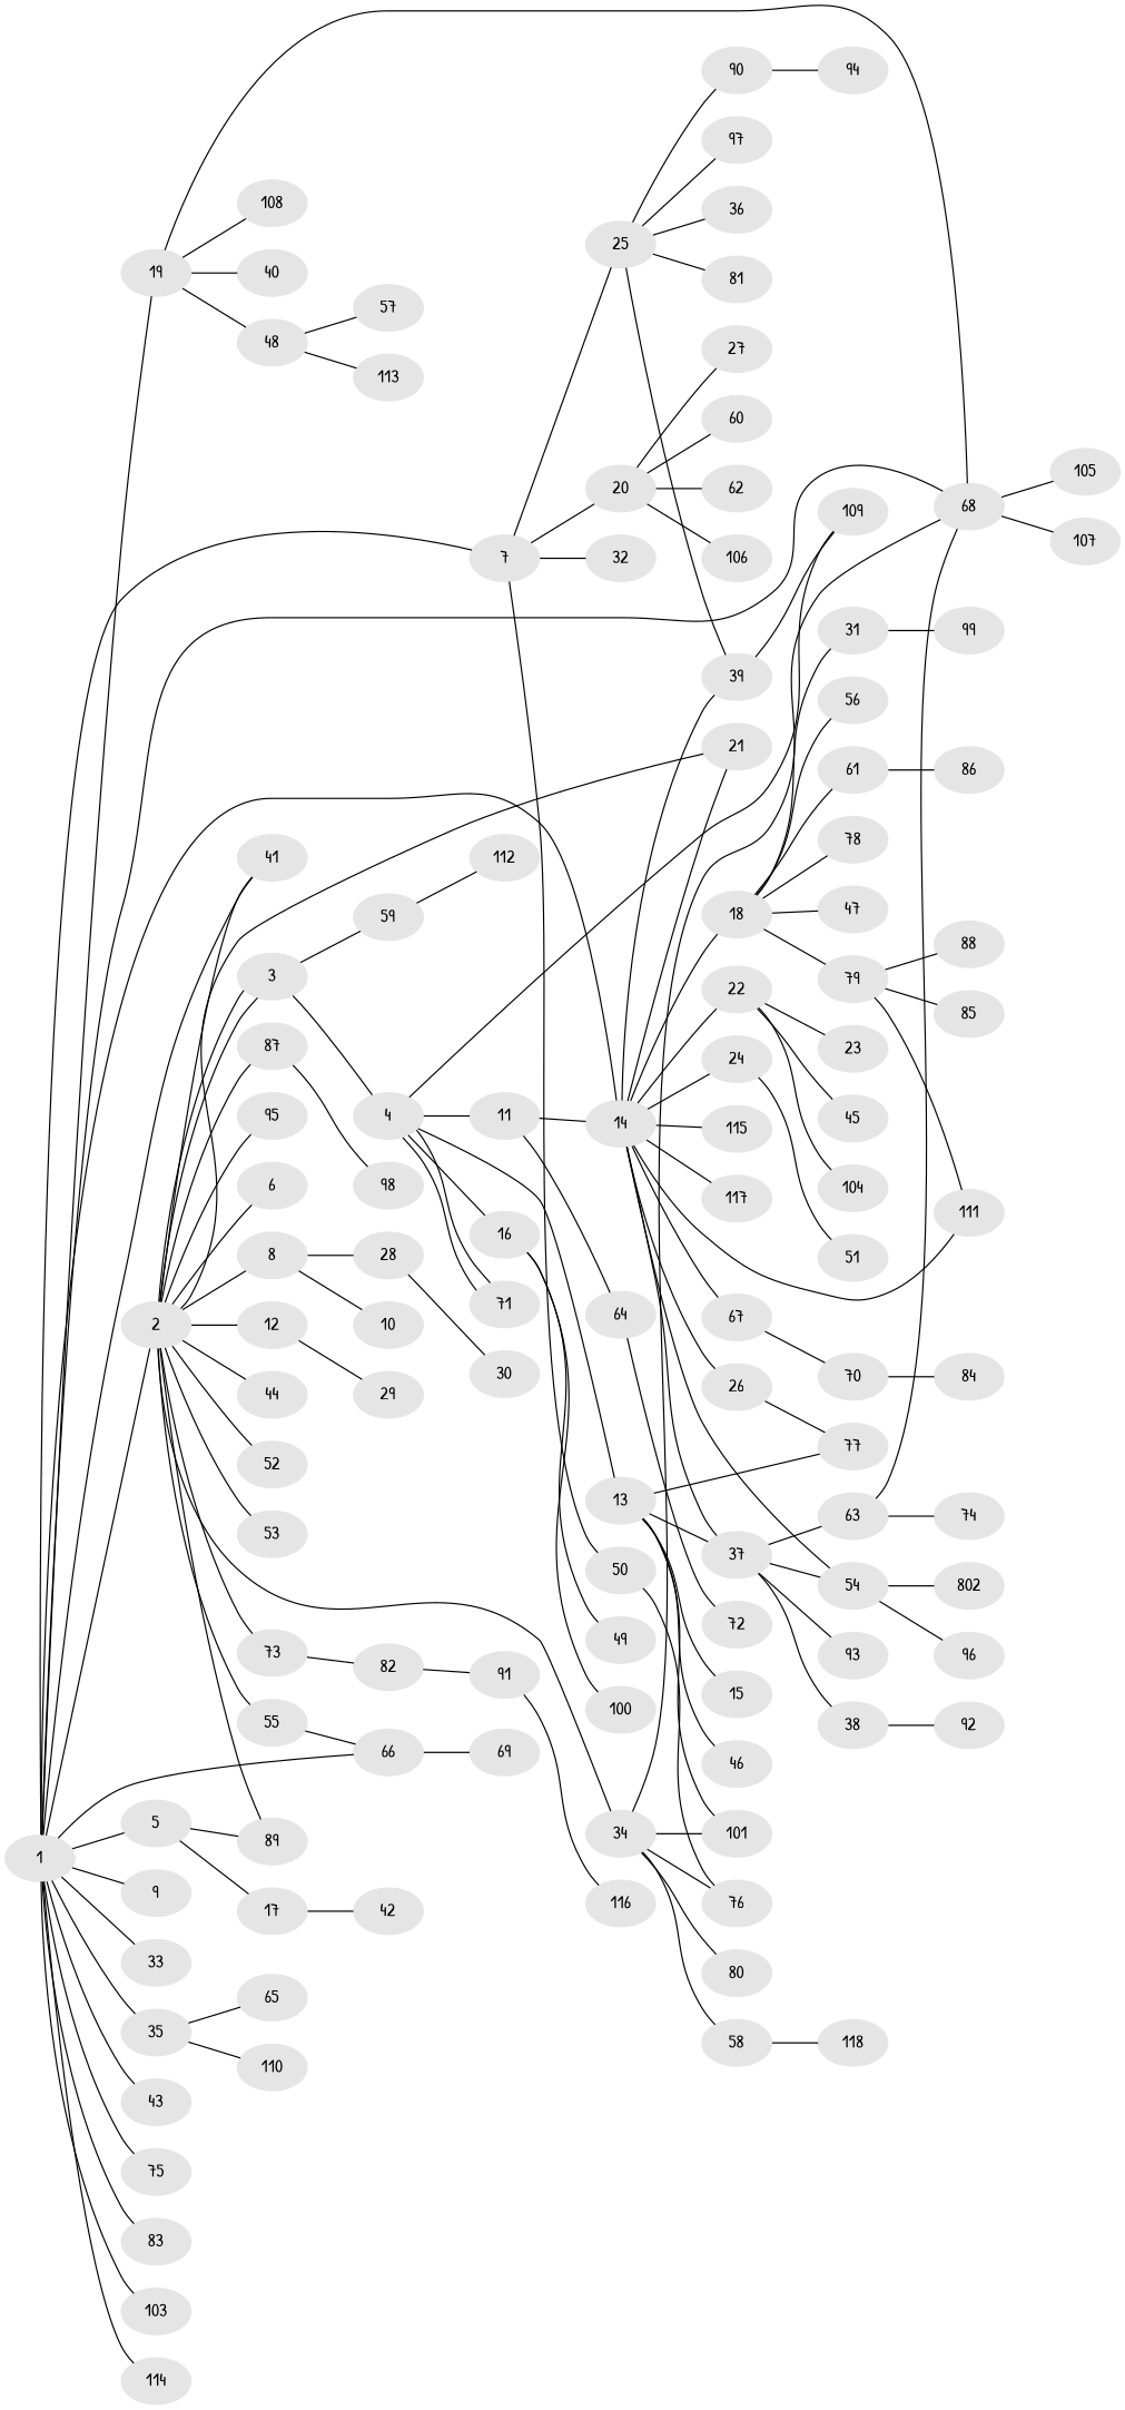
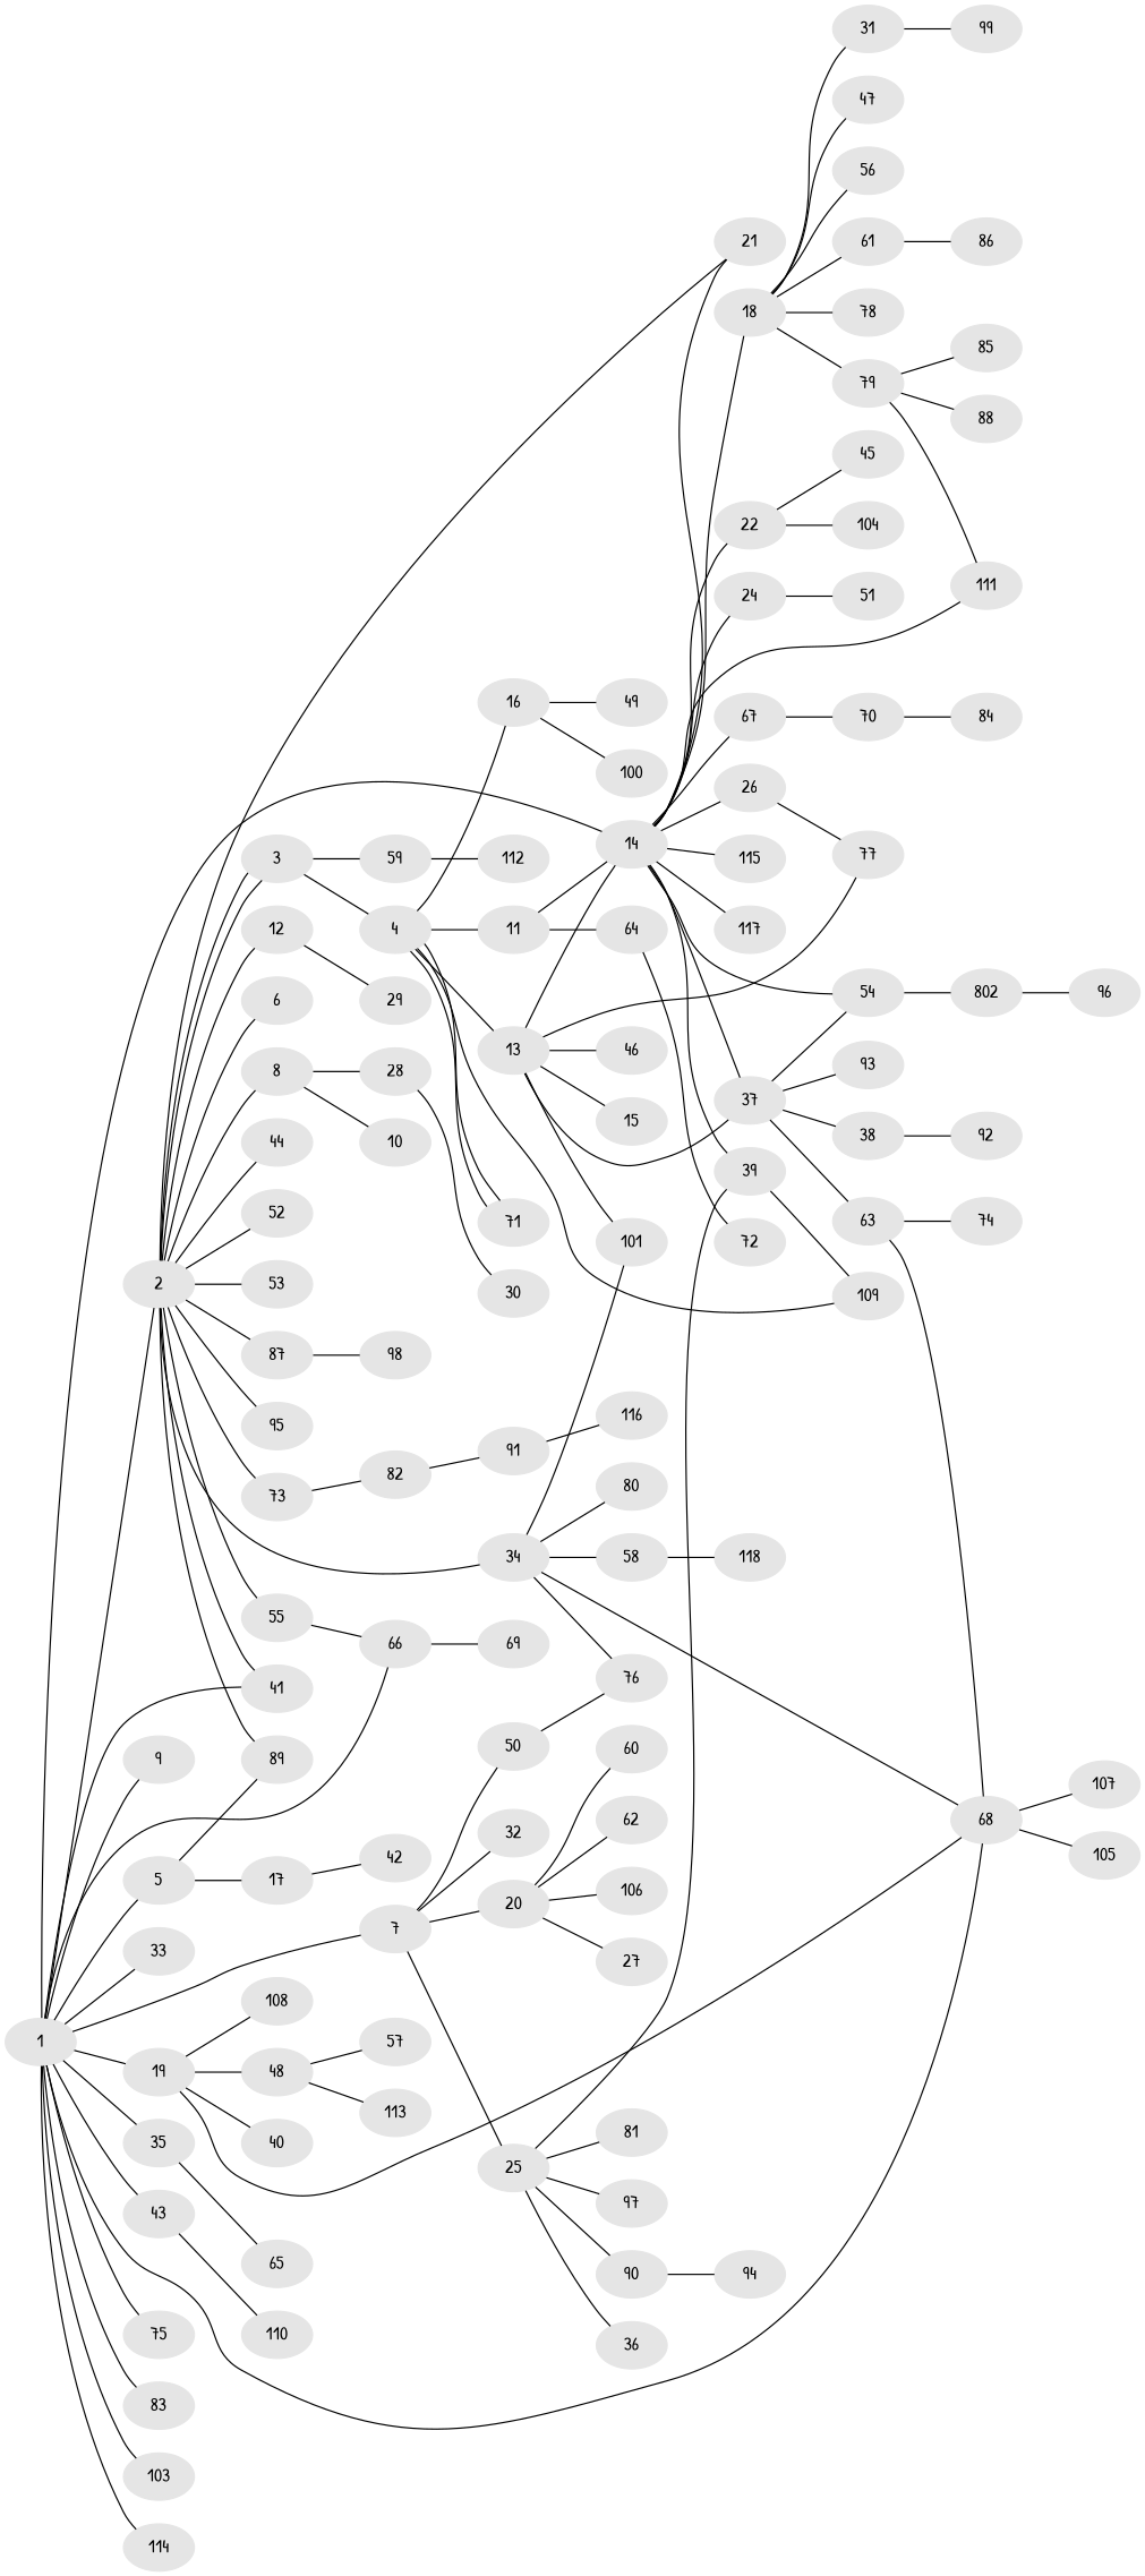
  graph {
    fontname="Patrick Hand"
    rankdir=LR
    node [color=gray90 fontname="Patrick Hand" style=filled]
    edge [fontname="Patrick Hand"]
    1
    2
    5
    7
    9
    14
    19
    33
    35
    41
    43
    66
    68
    75
    83
    103
    114
    3
    6
    8
    12
    21
    34
    44
    52
    53
    55
    73
    87
    89
    95
    17
    20
    25
    32
    50
    37
    18
    22
    24
    26
    39
    54
    67
    111
    115
    117
    40
    48
    108
    65
    110
    69
    105
    107
    4
    59
    10
    28
    29
    101
    58
    76
    80
    82
    98
    11
    13
    16
    71
    109
    112
    64
    15
    46
    77
    49
    100
    42
    27
    60
    62
    106
    36
    81
    90
    97
    30
    72
    38
    63
    93
    31
    47
    56
    61
    78
    79
-   23
    45
    104
    51
    96
    n104 [label=802]
    70
    99
    86
    85
    88
    57
    113
    94
    118
    92
    74
    84
    91
    116
    1 -- 2
    1 -- 5
    1 -- 7
    1 -- 9
    1 -- 14
    1 -- 19
    1 -- 33
    1 -- 35
    1 -- 41
    1 -- 43
    1 -- 66
    1 -- 68
    1 -- 75
    1 -- 83
    1 -- 103
    1 -- 114
    2 -- 41
    2 -- 3
    2 -- 3
    2 -- 6
    2 -- 8
    2 -- 12
    2 -- 21
    2 -- 34
    2 -- 44
    2 -- 52
    2 -- 53
    2 -- 55
    2 -- 73
    2 -- 87
    2 -- 89
    2 -- 95
    5 -- 89
    5 -- 17
    7 -- 20
    7 -- 25
    7 -- 32
    7 -- 50
    14 -- 21
    14 -- 37
    14 -- 18
    14 -- 22
    14 -- 24
    14 -- 26
    14 -- 39
    14 -- 54
    14 -- 67
    14 -- 111
    14 -- 115
    14 -- 117
    19 -- 68
    19 -- 40
    19 -- 48
    19 -- 108
    35 -- 65
-   35 -- 110
+   43 -- 110
    66 -- 69
    68 -- 105
    68 -- 107
    3 -- 4
    3 -- 59
    8 -- 10
    8 -- 28
    12 -- 29
    34 -- 68
    34 -- 101
    34 -- 58
    34 -- 76
    34 -- 80
    55 -- 66
    73 -- 82
    87 -- 98
    17 -- 42
    20 -- 27
    20 -- 60
    20 -- 62
    20 -- 106
    25 -- 39
    25 -- 36
    25 -- 81
    25 -- 90
    25 -- 97
    50 -- 76
    37 -- 54
    37 -- 38
    37 -- 63
    37 -- 93
    18 -- 31
    18 -- 47
    18 -- 56
    18 -- 61
    18 -- 78
    18 -- 79
-   22 -- 23
    22 -- 45
    22 -- 104
    24 -- 51
    26 -- 77
    39 -- 109
-   54 -- 96
+   n104 -- 96
    54 -- n104
    67 -- 70
    48 -- 57
    48 -- 113
    4 -- 11
    4 -- 13
    4 -- 16
    4 -- 71
    4 -- 71
    4 -- 109
    59 -- 112
    28 -- 30
    58 -- 118
    82 -- 91
    11 -- 14
    11 -- 64
+   13 -- 14
    13 -- 37
    13 -- 101
    13 -- 15
    13 -- 46
    13 -- 77
    16 -- 49
    16 -- 100
    64 -- 72
    90 -- 94
    38 -- 92
    63 -- 68
    63 -- 74
    31 -- 99
    61 -- 86
    79 -- 111
    79 -- 85
    79 -- 88
    70 -- 84
    91 -- 116
  }
